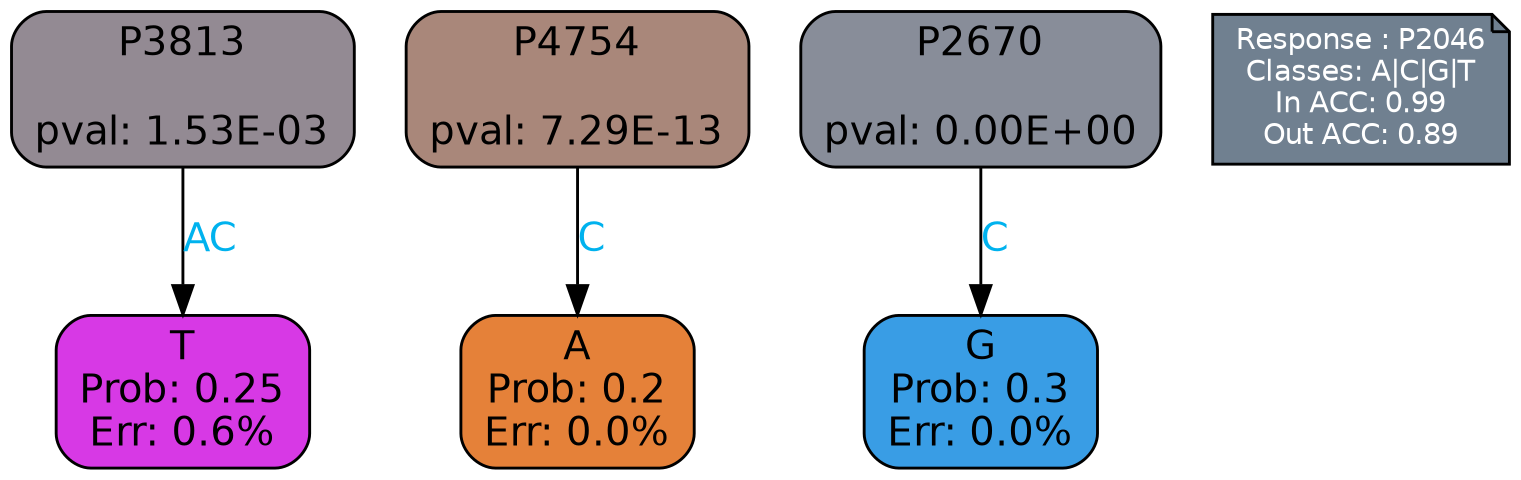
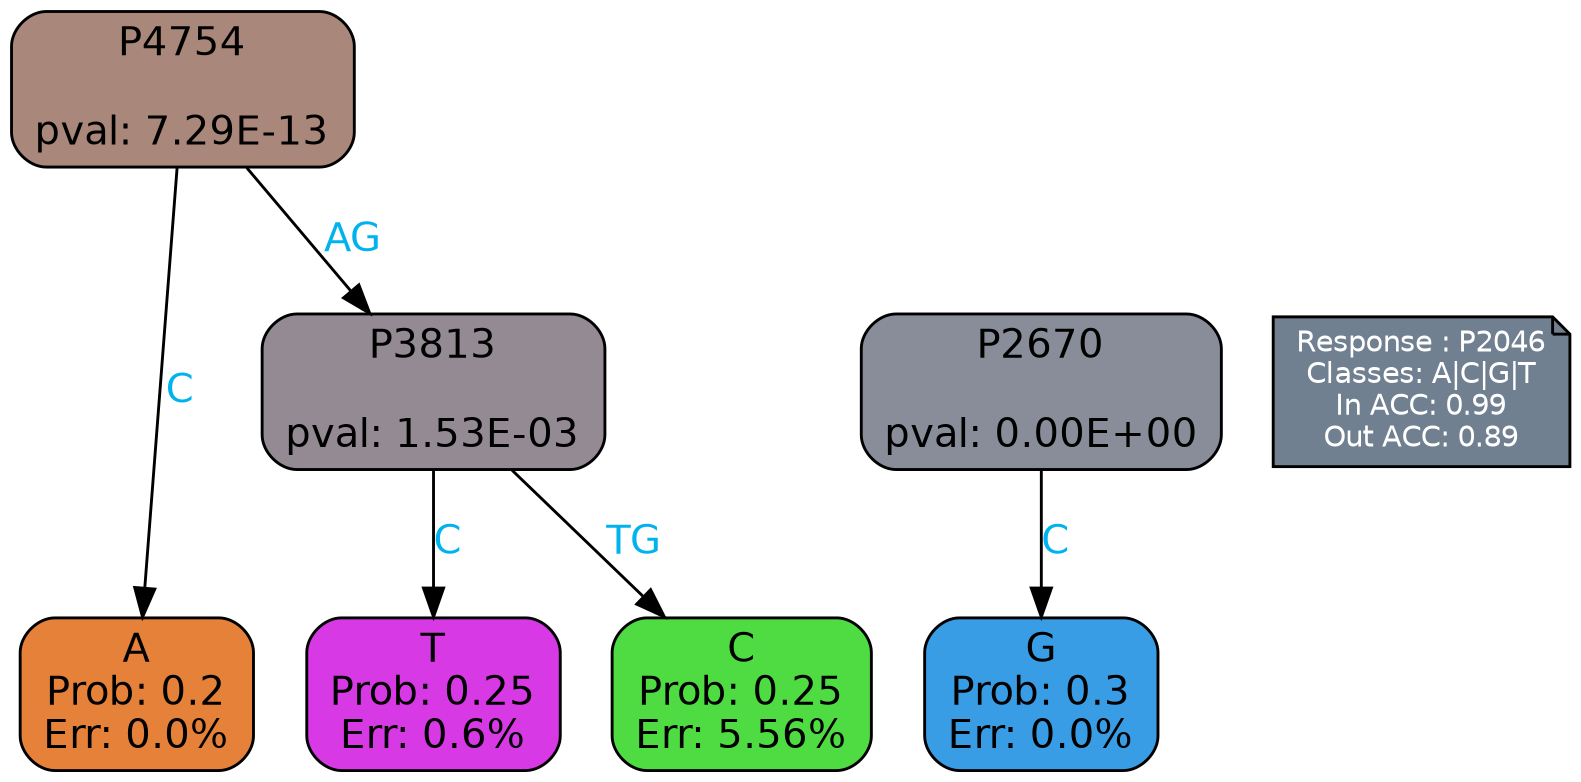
  digraph {
    ranksep=equally
    splines=polylines
    node [color=black fontname=helvetica shape=box style="filled, rounded"]
    edge [fontcolor=deepskyblue2 fontname=helvetica]
    n1 [fillcolor="#d739e5" label="T\nProb: 0.25\nErr: 0.6%"]
+   n2 [fillcolor="#4fdb42" label="C\nProb: 0.25\nErr: 5.56%"]
    n3 [fillcolor="#e58139" label="A\nProb: 0.2\nErr: 0.0%"]
    n4 [fillcolor="#399de5" label="G\nProb: 0.3\nErr: 0.0%"]
    n5 [align=left fillcolor=slategray fontcolor=white fontsize=10 label="Response : P2046\nClasses: A|C|G|T\nIn ACC: 0.99\nOut ACC: 0.89\n" shape=note style=filled]
    n6 [fillcolor="#888d99" label="P2670\n\npval: 0.00E+00"]
    n7 [fillcolor="#a9877a" label="P4754\n\npval: 7.29E-13"]
    n8 [fillcolor="#938a93" label="P3813\n\npval: 1.53E-03"]
    subgraph sub_1 {
      rank=same
      n1
+     n2
      n3
      n4
    }
    subgraph sub_2 {
      rank=same
      n5
      n6
    }
    n6 -> n4 [label=C]
    n7 -> n3 [label=C]
-   n8 -> n1 [label=AC]
+   n7 -> n8 [label=AG]
+   n8 -> n1 [label=C]
+   n8 -> n2 [label=TG]
  }
